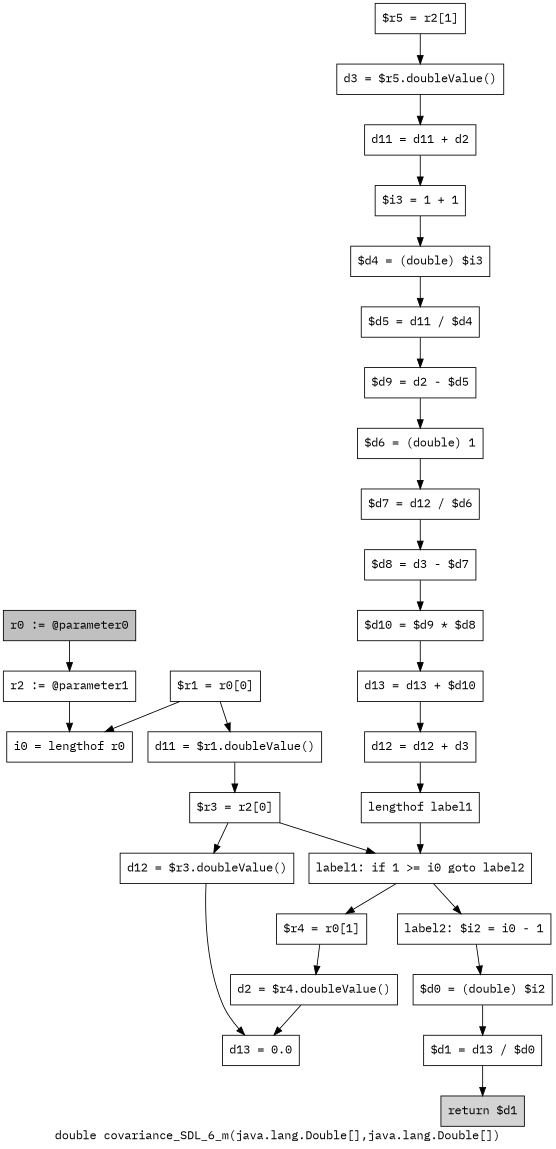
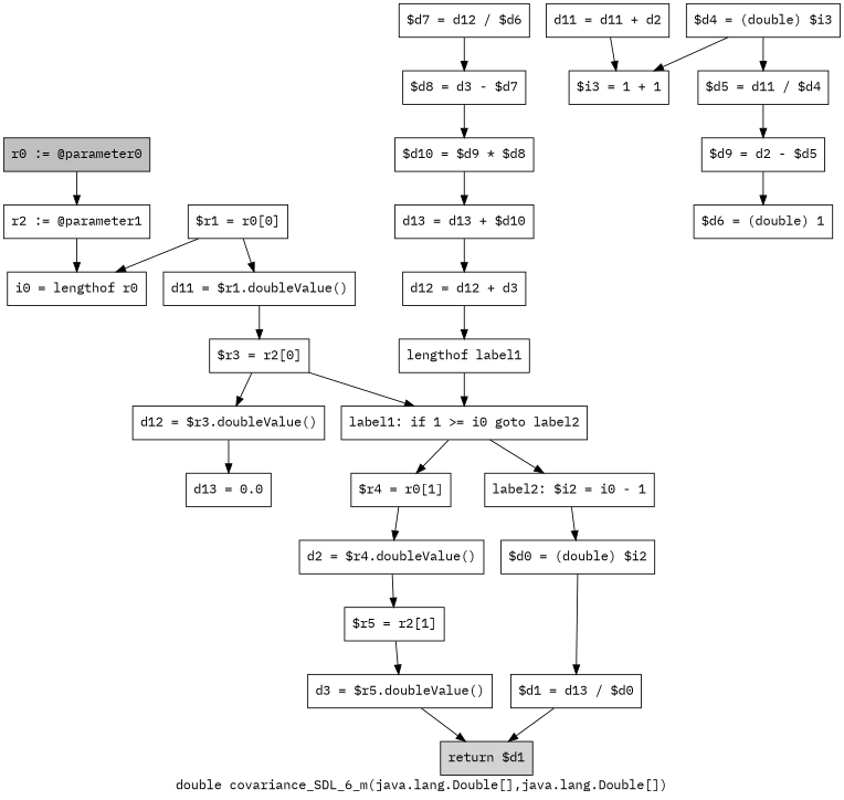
  digraph {
    fontname="IBM Plex Mono"
    label="double covariance_SDL_6_m(java.lang.Double[],java.lang.Double[])"
    node [fontname="IBM Plex Mono" shape=box]
    edge [fontname="IBM Plex Mono"]
    n1 [fillcolor=gray label="r0 := @parameter0" style=filled]
    n2 [label="r2 := @parameter1"]
    n3 [label="i0 = lengthof r0"]
    n4 [label="$r1 = r0[0]"]
    n5 [label="d11 = $r1.doubleValue()"]
    n6 [label="$r3 = r2[0]"]
    n7 [label="d12 = $r3.doubleValue()"]
    n8 [label="label1: if 1 >= i0 goto label2"]
    n9 [label="d13 = 0.0"]
    n10 [label="$r4 = r0[1]"]
    n11 [label="label2: $i2 = i0 - 1"]
    n12 [label="d2 = $r4.doubleValue()"]
    n13 [label="$d0 = (double) $i2"]
    n14 [label="$r5 = r2[1]"]
    n15 [label="$d1 = d13 / $d0"]
    n16 [label="d3 = $r5.doubleValue()"]
    n17 [label="d11 = d11 + d2"]
    n18 [label="$i3 = 1 + 1"]
    n19 [label="$d4 = (double) $i3"]
    n20 [label="$d5 = d11 / $d4"]
    n21 [label="$d9 = d2 - $d5"]
    n22 [label="$d6 = (double) 1"]
    n23 [label="$d7 = d12 / $d6"]
    n24 [label="$d8 = d3 - $d7"]
    n25 [label="$d10 = $d9 * $d8"]
    n26 [label="d13 = d13 + $d10"]
    n27 [label="d12 = d12 + d3"]
    n28 [label="lengthof label1"]
    n29 [fillcolor=lightgray label="return $d1" style=filled]
    n1 -> n2
    n2 -> n3
    n4 -> n3
    n4 -> n5
    n5 -> n6
    n6 -> n7
    n6 -> n8
    n7 -> n9
    n8 -> n10
    n8 -> n11
    n10 -> n12
    n11 -> n13
-   n12 -> n9
+   n12 -> n14
    n13 -> n15
    n14 -> n16
    n15 -> n29
-   n16 -> n17
+   n16 -> n29
    n17 -> n18
-   n18 -> n19
+   n19 -> n18
    n19 -> n20
    n20 -> n21
    n21 -> n22
-   n22 -> n23
    n23 -> n24
    n24 -> n25
    n25 -> n26
    n26 -> n27
    n27 -> n28
    n28 -> n8
  }
